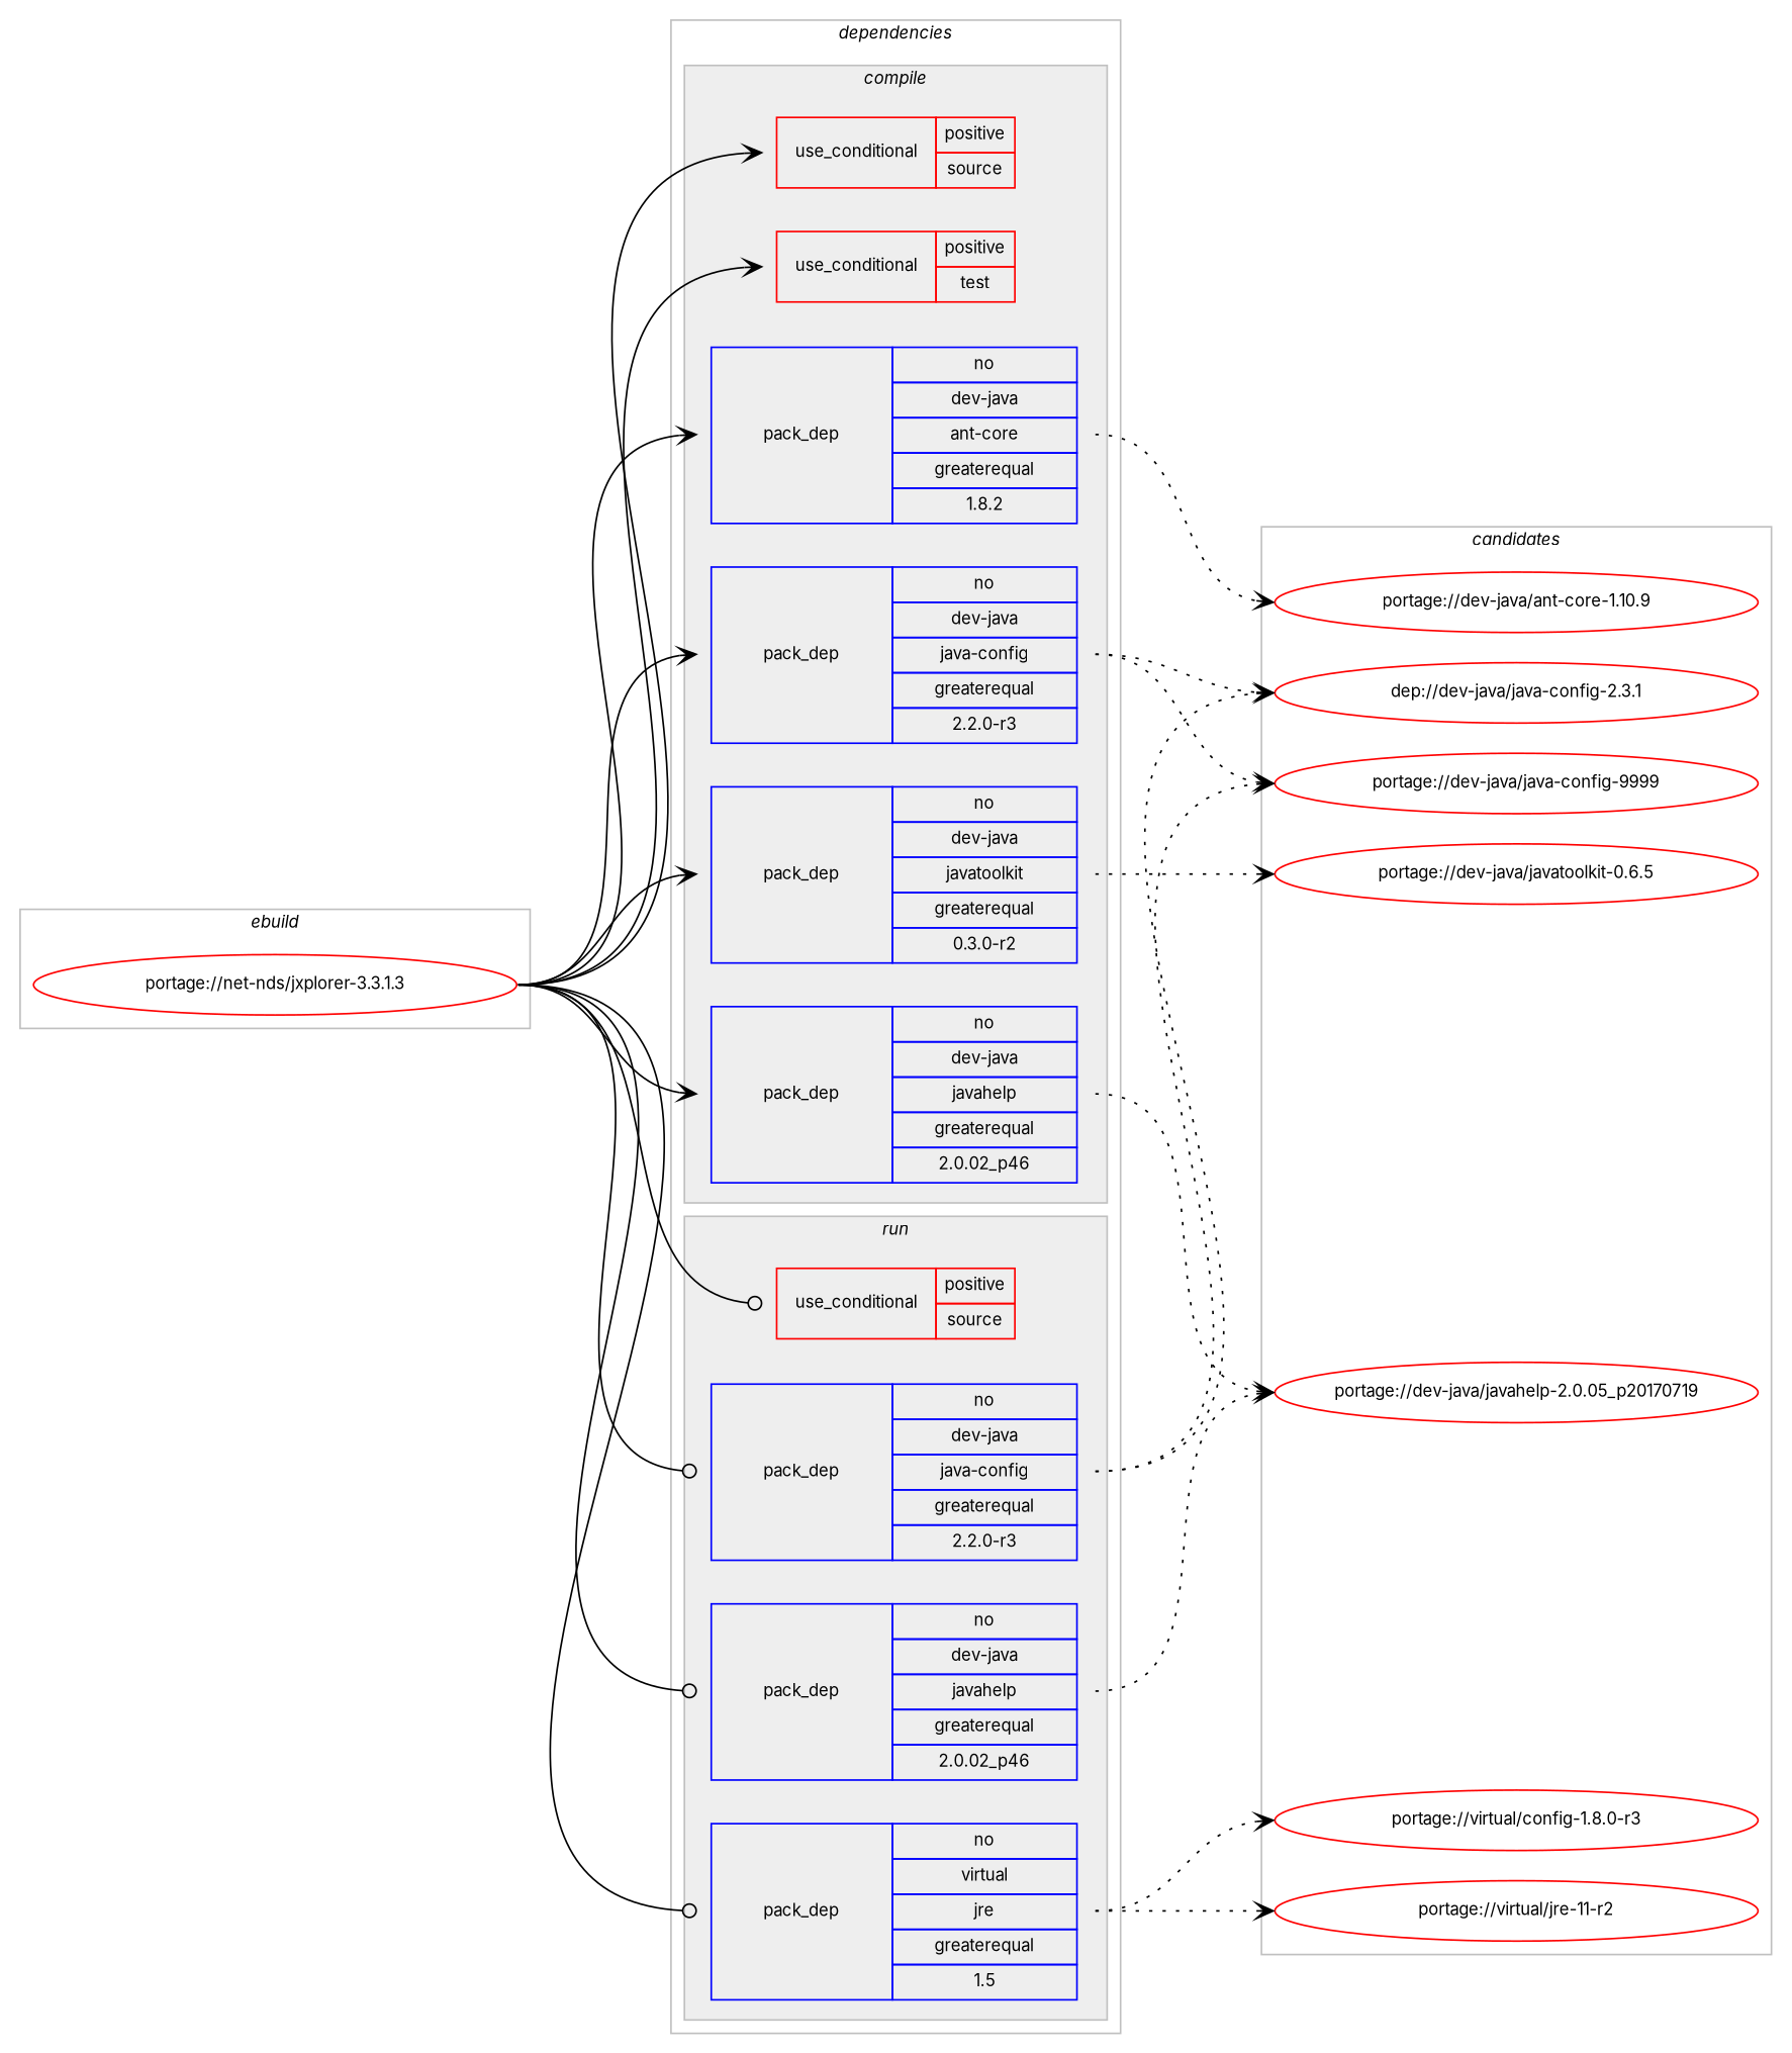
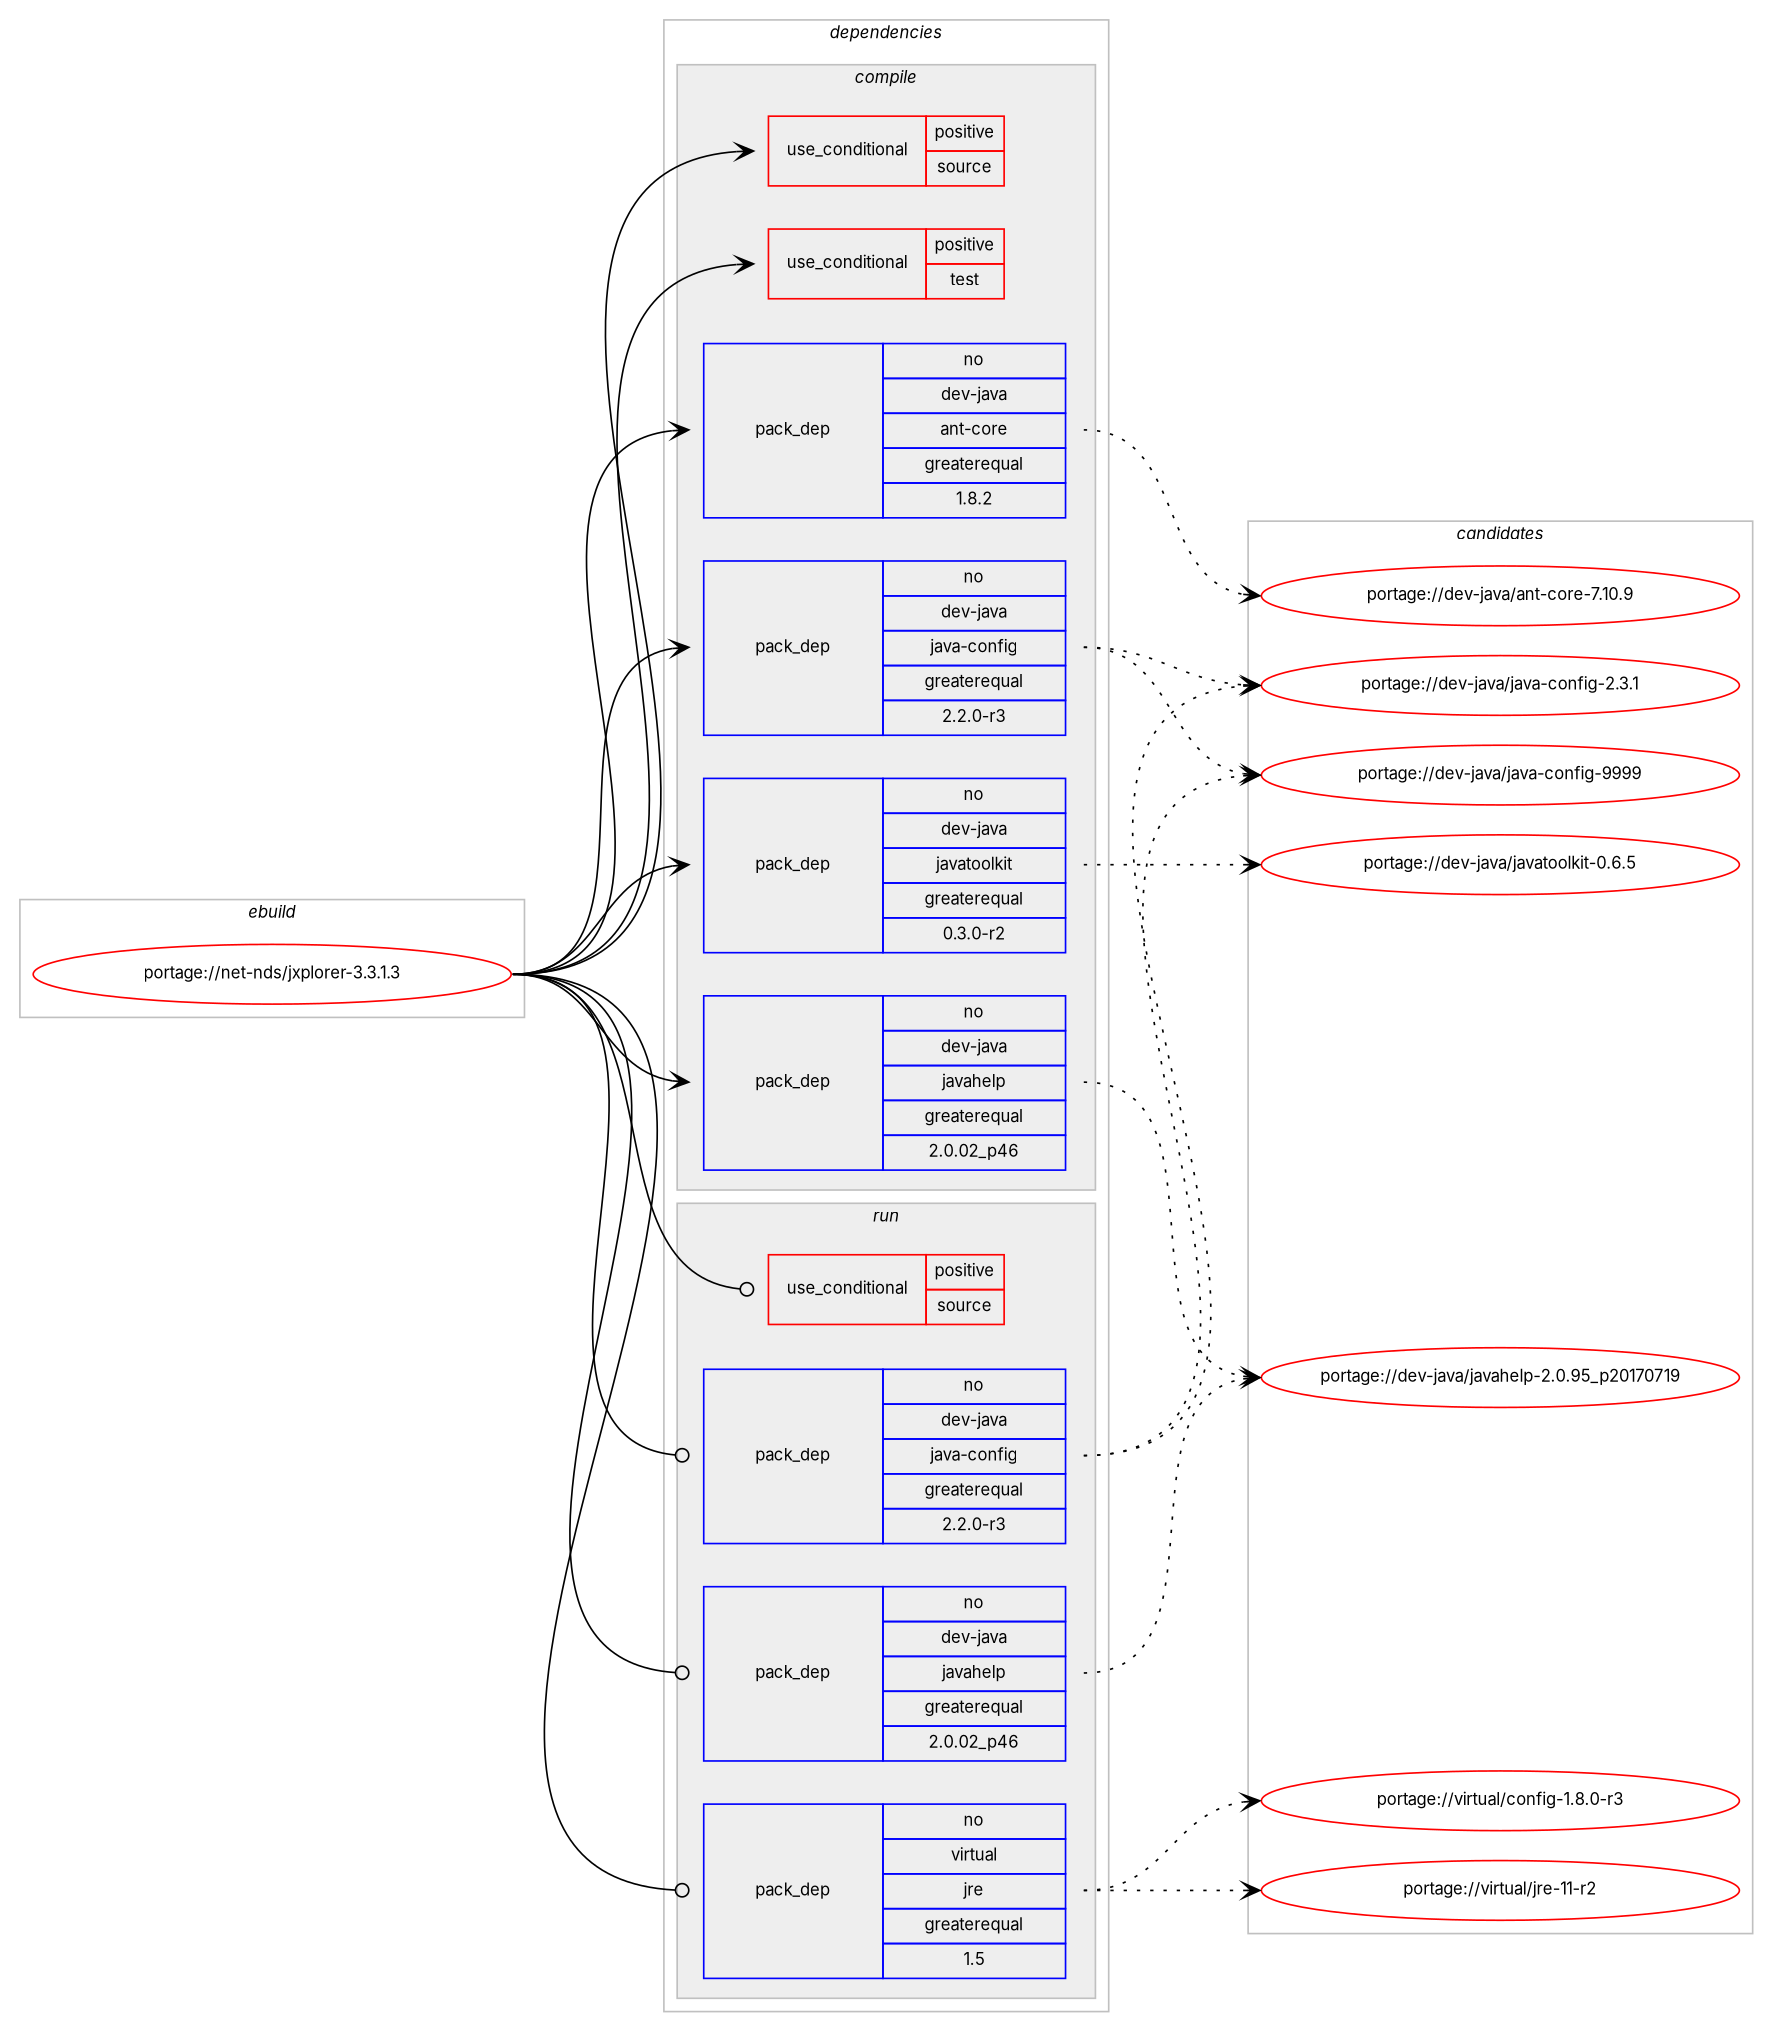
  digraph {
    compound=true
    concentrate=true
    fontname=Inter
    fontsize=10
    newrank=true
    rankdir=LR
    ranksep=1.5
    node [color=red fontname=Inter fontsize=10 shape=none]
    edge [arrowhead=vee fontname=Inter headport=w style=solid tailport=e weight=20]
    n1 [label="portage://net-nds/jxplorer-3.3.1.3" width=4 shape=""]
    n2 [label=<<TABLE BORDER="0" CELLBORDER="1" CELLSPACING="0" CELLPADDING="4"><TR><TD ROWSPAN="3" CELLPADDING="10">use_conditional</TD></TR><TR><TD>positive</TD></TR><TR><TD>source</TD></TR></TABLE>>]
    n3 [label=<<TABLE BORDER="0" CELLBORDER="1" CELLSPACING="0" CELLPADDING="4"><TR><TD ROWSPAN="3" CELLPADDING="10">use_conditional</TD></TR><TR><TD>positive</TD></TR><TR><TD>test</TD></TR></TABLE>>]
    n4 [color=blue label=<<TABLE BORDER="0" CELLBORDER="1" CELLSPACING="0" CELLPADDING="4" WIDTH="220"><TR><TD ROWSPAN="6" CELLPADDING="30">pack_dep</TD></TR><TR><TD WIDTH="110">no</TD></TR><TR><TD>dev-java</TD></TR><TR><TD>ant-core</TD></TR><TR><TD>greaterequal</TD></TR><TR><TD>1.8.2</TD></TR></TABLE>>]
    n5 [color=blue label=<<TABLE BORDER="0" CELLBORDER="1" CELLSPACING="0" CELLPADDING="4" WIDTH="220"><TR><TD ROWSPAN="6" CELLPADDING="30">pack_dep</TD></TR><TR><TD WIDTH="110">no</TD></TR><TR><TD>dev-java</TD></TR><TR><TD>java-config</TD></TR><TR><TD>greaterequal</TD></TR><TR><TD>2.2.0-r3</TD></TR></TABLE>>]
    n6 [color=blue label=<<TABLE BORDER="0" CELLBORDER="1" CELLSPACING="0" CELLPADDING="4" WIDTH="220"><TR><TD ROWSPAN="6" CELLPADDING="30">pack_dep</TD></TR><TR><TD WIDTH="110">no</TD></TR><TR><TD>dev-java</TD></TR><TR><TD>javahelp</TD></TR><TR><TD>greaterequal</TD></TR><TR><TD>2.0.02_p46</TD></TR></TABLE>>]
    n7 [color=blue label=<<TABLE BORDER="0" CELLBORDER="1" CELLSPACING="0" CELLPADDING="4" WIDTH="220"><TR><TD ROWSPAN="6" CELLPADDING="30">pack_dep</TD></TR><TR><TD WIDTH="110">no</TD></TR><TR><TD>dev-java</TD></TR><TR><TD>javatoolkit</TD></TR><TR><TD>greaterequal</TD></TR><TR><TD>0.3.0-r2</TD></TR></TABLE>>]
    n8 [label=<<TABLE BORDER="0" CELLBORDER="1" CELLSPACING="0" CELLPADDING="4"><TR><TD ROWSPAN="3" CELLPADDING="10">use_conditional</TD></TR><TR><TD>positive</TD></TR><TR><TD>source</TD></TR></TABLE>>]
    n9 [color=blue label=<<TABLE BORDER="0" CELLBORDER="1" CELLSPACING="0" CELLPADDING="4" WIDTH="220"><TR><TD ROWSPAN="6" CELLPADDING="30">pack_dep</TD></TR><TR><TD WIDTH="110">no</TD></TR><TR><TD>dev-java</TD></TR><TR><TD>java-config</TD></TR><TR><TD>greaterequal</TD></TR><TR><TD>2.2.0-r3</TD></TR></TABLE>>]
    n10 [color=blue label=<<TABLE BORDER="0" CELLBORDER="1" CELLSPACING="0" CELLPADDING="4" WIDTH="220"><TR><TD ROWSPAN="6" CELLPADDING="30">pack_dep</TD></TR><TR><TD WIDTH="110">no</TD></TR><TR><TD>dev-java</TD></TR><TR><TD>javahelp</TD></TR><TR><TD>greaterequal</TD></TR><TR><TD>2.0.02_p46</TD></TR></TABLE>>]
    n11 [color=blue label=<<TABLE BORDER="0" CELLBORDER="1" CELLSPACING="0" CELLPADDING="4" WIDTH="220"><TR><TD ROWSPAN="6" CELLPADDING="30">pack_dep</TD></TR><TR><TD WIDTH="110">no</TD></TR><TR><TD>virtual</TD></TR><TR><TD>jre</TD></TR><TR><TD>greaterequal</TD></TR><TR><TD>1.5</TD></TR></TABLE>>]
-   n12 [label="portage://dev-java/ant-core-1.10.9" width=4 shape=""]
-   n13 [label="dep://dev-java/java-config-2.3.1" width=4 shape=""]
+   n12 [label="portage://dev-java/ant-core-7.10.9" width=4 shape=""]
+   n13 [label="portage://dev-java/java-config-2.3.1" width=4 shape=""]
    n14 [label="portage://dev-java/java-config-9999" width=4 shape=""]
-   n15 [label="portage://dev-java/javahelp-2.0.05_p20170719" width=4 shape=""]
+   n15 [label="portage://dev-java/javahelp-2.0.95_p20170719" width=4 shape=""]
    n16 [label="portage://dev-java/javatoolkit-0.6.5" width=4 shape=""]
    n17 [label="portage://virtual/config-1.8.0-r3" width=4 shape=""]
    n18 [label="portage://virtual/jre-11-r2" width=4 shape=""]
    subgraph cluster_1 {
      color=gray
      label=<<i>ebuild</i>>
      n1
    }
    subgraph cluster_2 {
      color=gray
      label=<<i>dependencies</i>>
      subgraph cluster_3 {
        color=gray
        fillcolor="#eeeeee"
        label=<<i>compile</i>>
        style=filled
        subgraph sub_4 {
          color=gray
          fillcolor="#eeeeee"
          label=<<i>compile</i>>
          style=filled
          n2
        }
        subgraph sub_5 {
          color=gray
          fillcolor="#eeeeee"
          label=<<i>compile</i>>
          style=filled
          n3
        }
        subgraph sub_6 {
          color=gray
          fillcolor="#eeeeee"
          label=<<i>compile</i>>
          style=filled
          n4
        }
        subgraph sub_7 {
          color=gray
          fillcolor="#eeeeee"
          label=<<i>compile</i>>
          style=filled
          n5
        }
        subgraph sub_8 {
          color=gray
          fillcolor="#eeeeee"
          label=<<i>compile</i>>
          style=filled
          n6
        }
        subgraph sub_9 {
          color=gray
          fillcolor="#eeeeee"
          label=<<i>compile</i>>
          style=filled
          n7
        }
      }
      subgraph cluster_10 {
        color=gray
        fillcolor="#eeeeee"
        label=<<i>compile and run</i>>
        style=filled
      }
      subgraph cluster_11 {
        color=gray
        fillcolor="#eeeeee"
        label=<<i>run</i>>
        style=filled
        subgraph sub_12 {
          color=gray
          fillcolor="#eeeeee"
          label=<<i>run</i>>
          style=filled
          n8
        }
        subgraph sub_13 {
          color=gray
          fillcolor="#eeeeee"
          label=<<i>run</i>>
          style=filled
          n9
        }
        subgraph sub_14 {
          color=gray
          fillcolor="#eeeeee"
          label=<<i>run</i>>
          style=filled
          n10
        }
        subgraph sub_15 {
          color=gray
          fillcolor="#eeeeee"
          label=<<i>run</i>>
          style=filled
          n11
        }
      }
    }
    subgraph cluster_16 {
      color=gray
      label=<<i>candidates</i>>
      rank=same
      subgraph sub_17 {
        color=black
        label=<<i>candidates</i>>
        nodesep=1
        rank=same
        n12
      }
      subgraph sub_18 {
        color=black
        label=<<i>candidates</i>>
        nodesep=1
        rank=same
        n13
        n14
      }
      subgraph sub_19 {
        color=black
        label=<<i>candidates</i>>
        nodesep=1
        rank=same
        n15
      }
      subgraph sub_20 {
        color=black
        label=<<i>candidates</i>>
        nodesep=1
        rank=same
        n16
      }
      subgraph sub_21 {
        color=black
        label=<<i>candidates</i>>
        nodesep=1
        rank=same
        n13
        n14
      }
      subgraph sub_22 {
        color=black
        label=<<i>candidates</i>>
        nodesep=1
        rank=same
        n15
      }
      subgraph sub_23 {
        color=black
        label=<<i>candidates</i>>
        nodesep=1
        rank=same
        n17
        n18
      }
    }
    n1 -> n2
    n1 -> n3
    n1 -> n4
    n1 -> n5
    n1 -> n6
    n1 -> n7
    n1 -> n8 [arrowhead=odot]
    n1 -> n9 [arrowhead=odot]
    n1 -> n10 [arrowhead=odot]
    n1 -> n11 [arrowhead=odot]
    n4 -> n12 [style=dotted weight=100]
    n5 -> n13 [style=dotted weight=100]
    n5 -> n14 [style=dotted weight=100]
    n6 -> n15 [style=dotted weight=100]
    n7 -> n16 [style=dotted weight=100]
    n9 -> n13 [style=dotted weight=100]
    n9 -> n14 [style=dotted weight=100]
    n10 -> n15 [style=dotted weight=100]
    n11 -> n17 [style=dotted weight=100]
    n11 -> n18 [style=dotted weight=100]
  }
